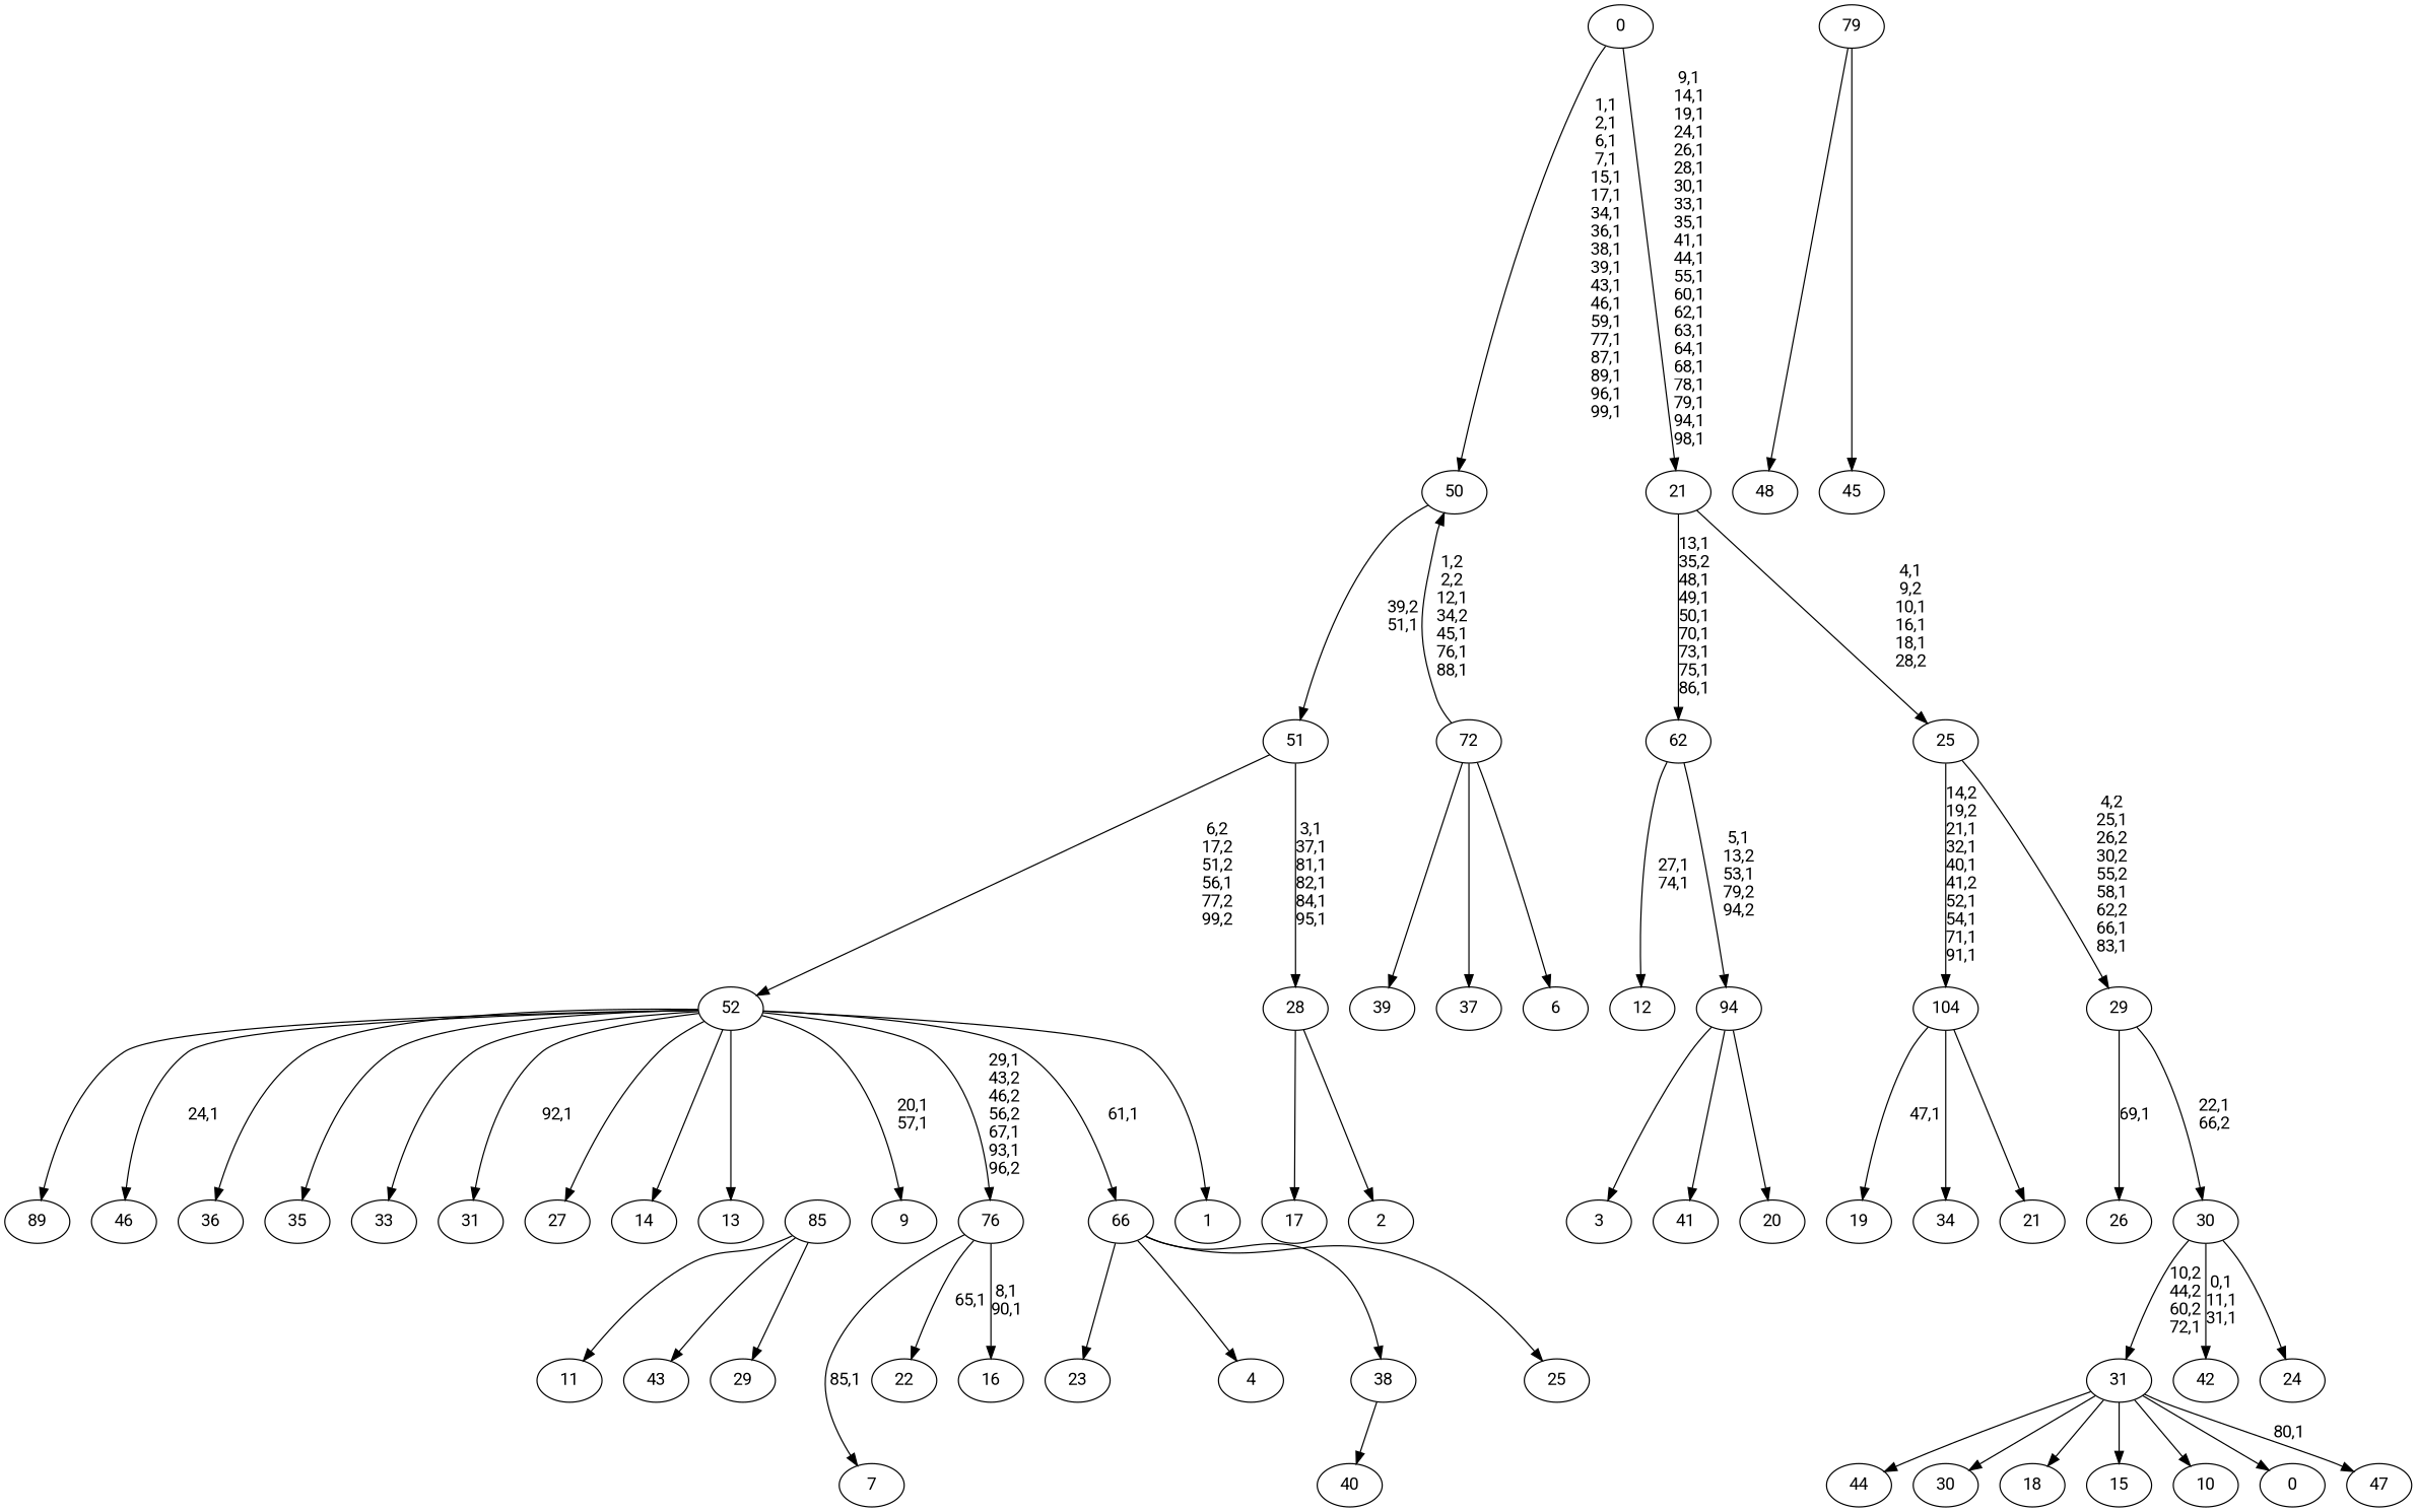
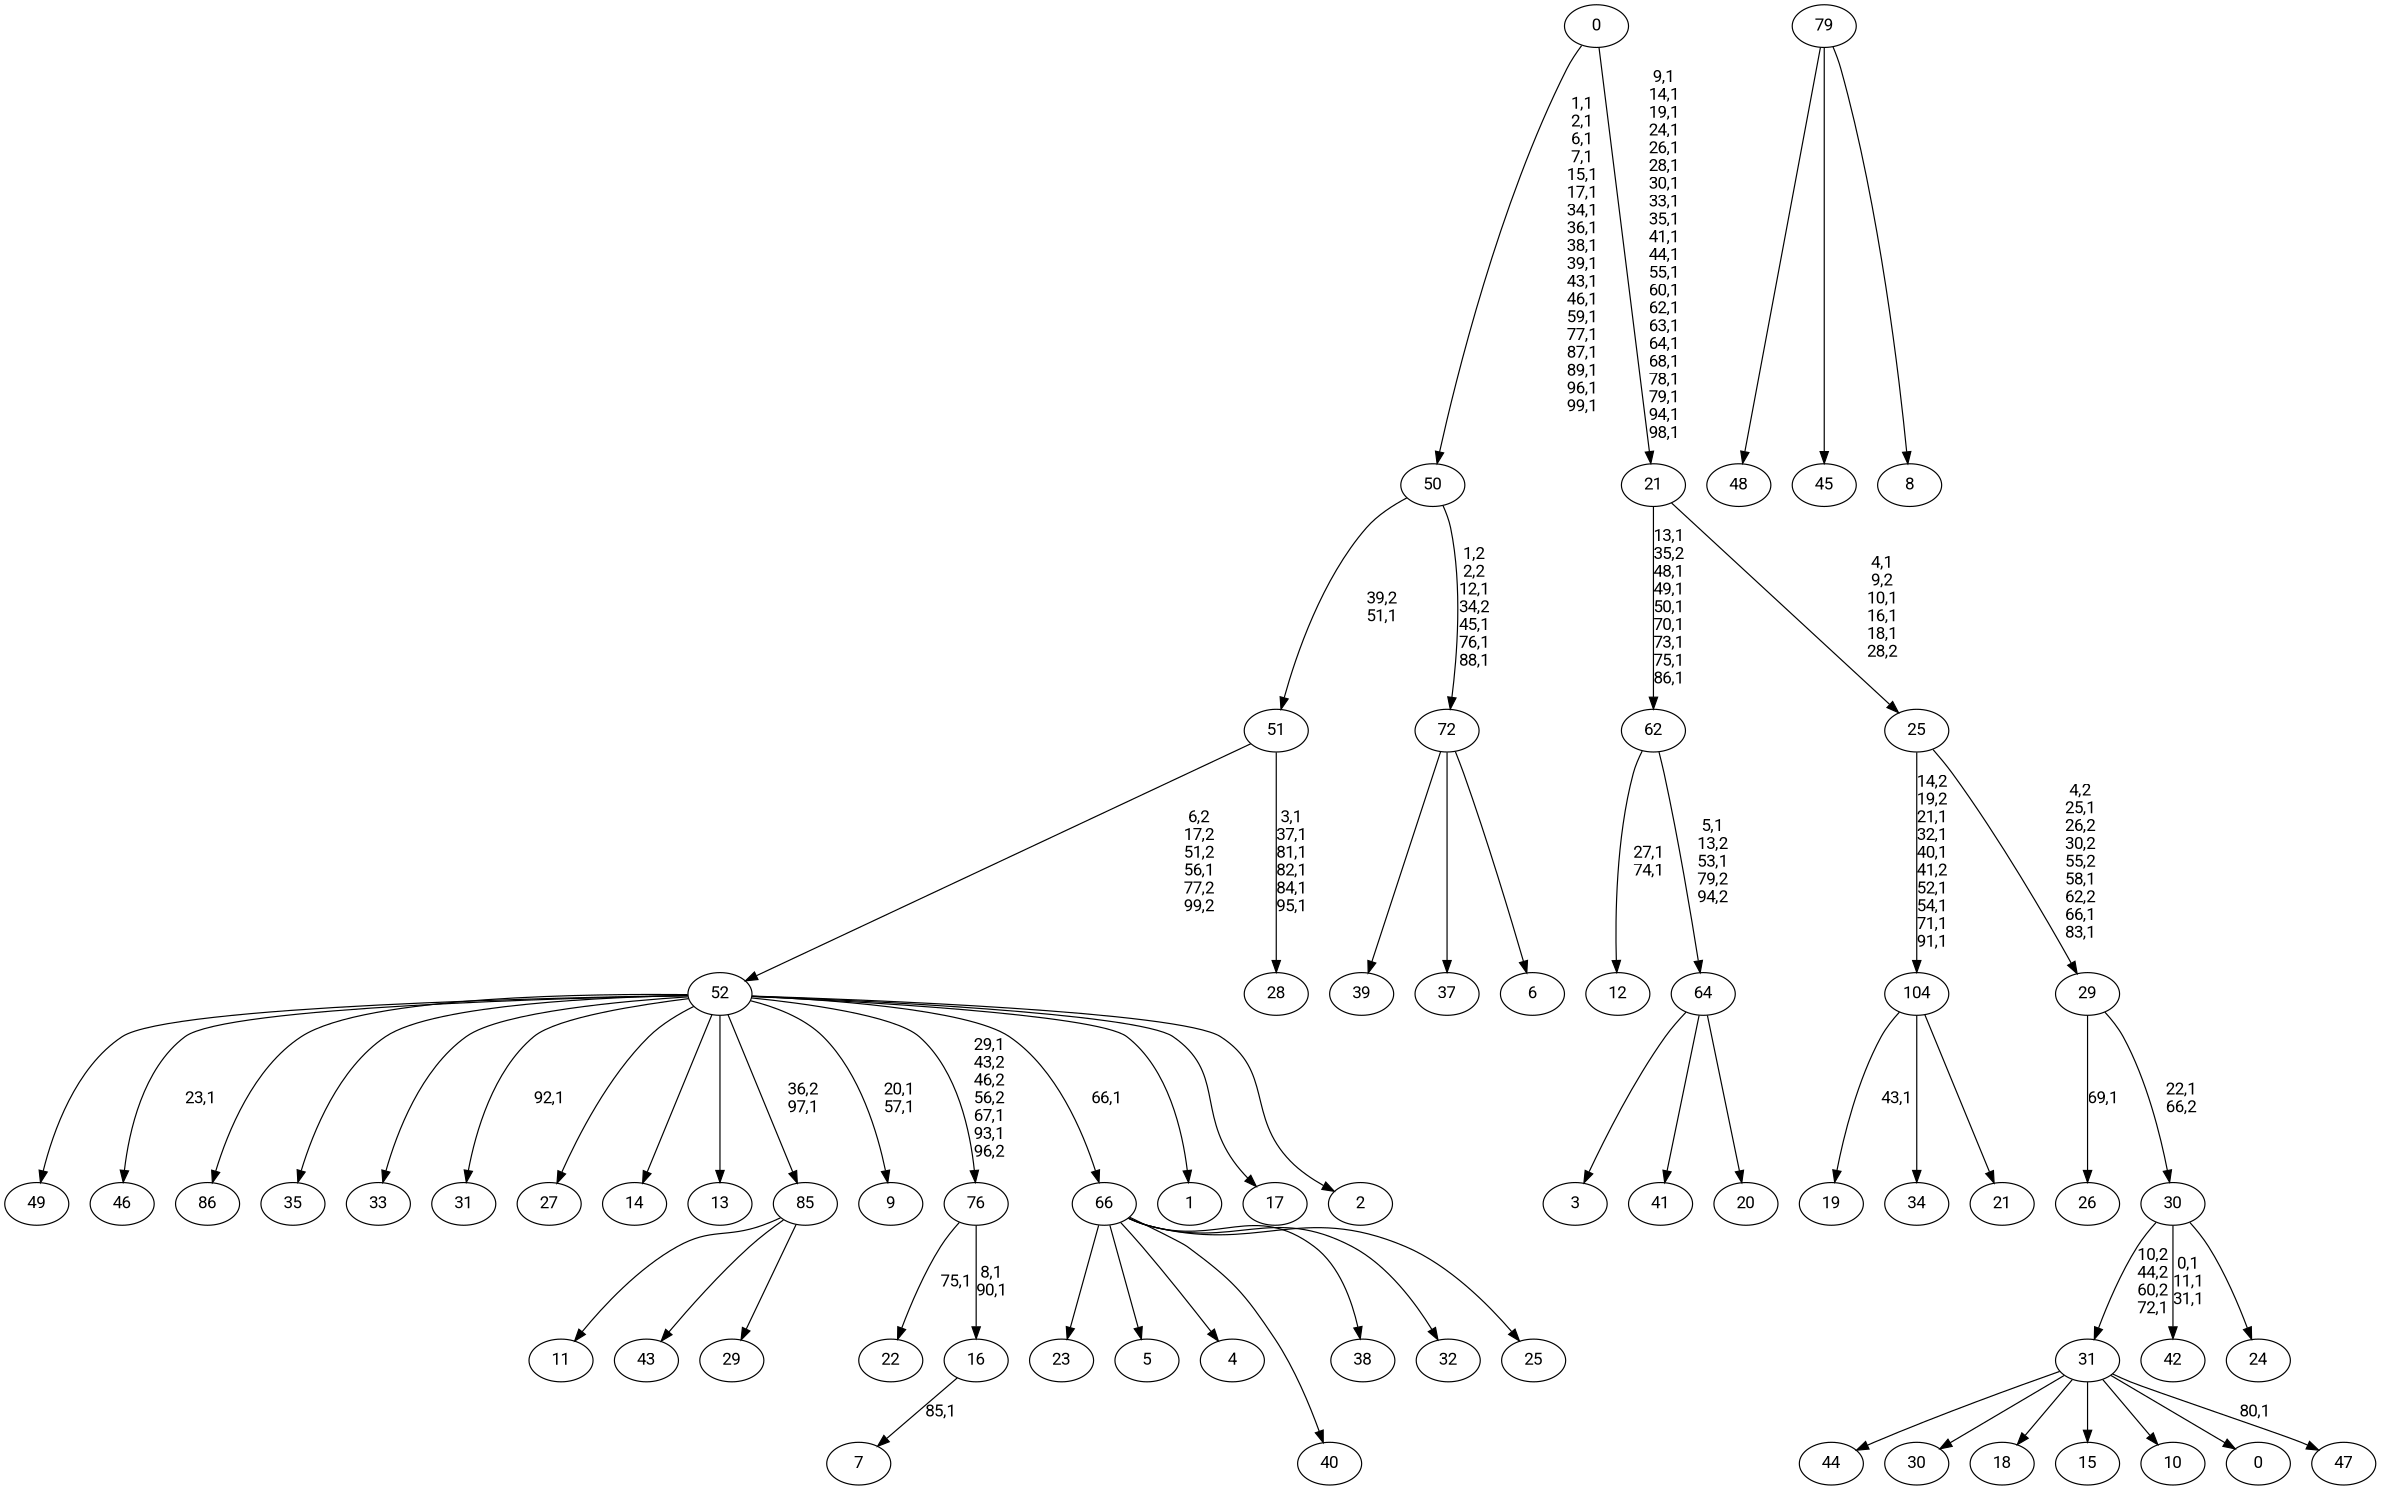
  digraph {
    fontname=Roboto
    node [fontname=Roboto]
    edge [fontname=Roboto]
-   n1 [label=89]
+   n1 [label=49]
    n2 [label=48]
    n3 [label=47]
    n4 [label=46]
    n5 [label=45]
    n6 [label=44]
    n7 [label=43]
    n8 [label=42]
    n9 [label=41]
    n10 [label=40]
    n11 [label=39]
    n12 [label=38]
    n13 [label=37]
-   n14 [label=36]
+   n14 [label=86]
    n15 [label=35]
    n16 [label=34]
    n17 [label=33]
+   n18 [label=32]
    n19 [label=31]
    n20 [label=30]
    n21 [label=29]
    n22 [label=28]
    n23 [label=27]
    n24 [label=26]
    n25 [label=25]
    n26 [label=24]
    n27 [label=23]
    n28 [label=22]
    n29 [label=21]
    n30 [label=20]
    n31 [label=19]
    104
    n33 [label=18]
    n34 [label=17]
    n35 [label=16]
    n36 [label=15]
    n37 [label=14]
    n38 [label=13]
    n39 [label=12]
    n40 [label=11]
    85
    n42 [label=10]
    n43 [label=9]
+   n44 [label=8]
    79
    n46 [label=7]
    76
    n48 [label=6]
    72
+   n50 [label=5]
    n51 [label=4]
    66
    n53 [label=3]
-   64 [label=94]
+   64
    62
    n56 [label=2]
    n57 [label=1]
    52
    51
    50
    n61 [label=0]
    31
    30
    29
    25
    21
    0
    104 -> n16
    104 -> n29
-   104 -> n31 [label="47,1"]
+   104 -> n31 [label="43,1"]
    85 -> n7
    85 -> n21
    85 -> n40
    79 -> n2
    79 -> n5
-   76 -> n28 [label="65,1"]
+   79 -> n44
+   76 -> n28 [label="75,1"]
    76 -> n35 [label="8,1\n90,1"]
-   76 -> n46 [label="85,1"]
+   n35 -> n46 [label="85,1"]
    72 -> n11
    72 -> n13
    72 -> n48
-   n12 -> n10
+   66 -> n10
    66 -> n12
+   66 -> n18
    66 -> n25
    66 -> n27
+   66 -> n50
    66 -> n51
    64 -> n9
    64 -> n30
    64 -> n53
    62 -> n39 [label="27,1\n74,1"]
    62 -> 64 [label="5,1\n13,2\n53,1\n79,2\n94,2"]
    52 -> n1
-   52 -> n4 [label="24,1"]
+   52 -> n4 [label="23,1"]
    52 -> n14
    52 -> n15
    52 -> n17
    52 -> n19 [label="92,1"]
    52 -> n23
-   n22 -> n34
+   52 -> n34
    52 -> n37
    52 -> n38
+   52 -> 85 [label="36,2\n97,1"]
    52 -> n43 [label="20,1\n57,1"]
    52 -> 76 [label="29,1\n43,2\n46,2\n56,2\n67,1\n93,1\n96,2"]
-   52 -> 66 [label="61,1"]
-   n22 -> n56
+   52 -> 66 [label="66,1"]
+   52 -> n56
    52 -> n57
    51 -> n22 [label="3,1\n37,1\n81,1\n82,1\n84,1\n95,1"]
    51 -> 52 [label="6,2\n17,2\n51,2\n56,1\n77,2\n99,2"]
-   72 -> 50 [label="1,2\n2,2\n12,1\n34,2\n45,1\n76,1\n88,1"]
+   50 -> 72 [label="1,2\n2,2\n12,1\n34,2\n45,1\n76,1\n88,1"]
    50 -> 51 [label="39,2\n51,1"]
    31 -> n3 [label="80,1"]
    31 -> n6
    31 -> n20
    31 -> n33
    31 -> n36
    31 -> n42
    31 -> n61
    30 -> n8 [label="0,1\n11,1\n31,1"]
    30 -> n26
    30 -> 31 [label="10,2\n44,2\n60,2\n72,1"]
    29 -> n24 [label="69,1"]
    29 -> 30 [label="22,1\n66,2"]
    25 -> 104 [label="14,2\n19,2\n21,1\n32,1\n40,1\n41,2\n52,1\n54,1\n71,1\n91,1"]
    25 -> 29 [label="4,2\n25,1\n26,2\n30,2\n55,2\n58,1\n62,2\n66,1\n83,1"]
    21 -> 62 [label="13,1\n35,2\n48,1\n49,1\n50,1\n70,1\n73,1\n75,1\n86,1"]
    21 -> 25 [label="4,1\n9,2\n10,1\n16,1\n18,1\n28,2"]
    0 -> 50 [label="1,1\n2,1\n6,1\n7,1\n15,1\n17,1\n34,1\n36,1\n38,1\n39,1\n43,1\n46,1\n59,1\n77,1\n87,1\n89,1\n96,1\n99,1"]
    0 -> 21 [label="9,1\n14,1\n19,1\n24,1\n26,1\n28,1\n30,1\n33,1\n35,1\n41,1\n44,1\n55,1\n60,1\n62,1\n63,1\n64,1\n68,1\n78,1\n79,1\n94,1\n98,1"]
  }
